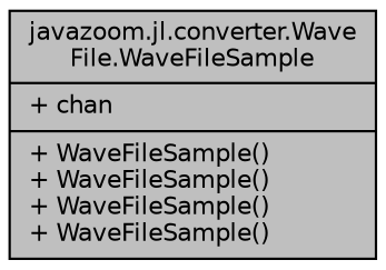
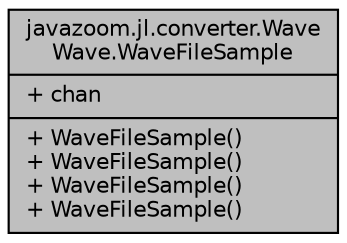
  digraph {
-   n1 [color=black fillcolor=grey75 fontcolor=black fontname=Helvetica fontsize=10 height=0.2 label="{javazoom.jl.converter.Wave\lFile.WaveFileSample\n|+ chan\l|+ WaveFileSample()\l+ WaveFileSample()\l+ WaveFileSample()\l+ WaveFileSample()\l}" shape=record style=filled width=0.4]
+   n1 [color=black fillcolor=grey75 fontcolor=black fontname=Helvetica fontsize=10 height=0.2 label="{javazoom.jl.converter.Wave\lWave.WaveFileSample\n|+ chan\l|+ WaveFileSample()\l+ WaveFileSample()\l+ WaveFileSample()\l+ WaveFileSample()\l}" shape=record style=filled width=0.4]
  }
